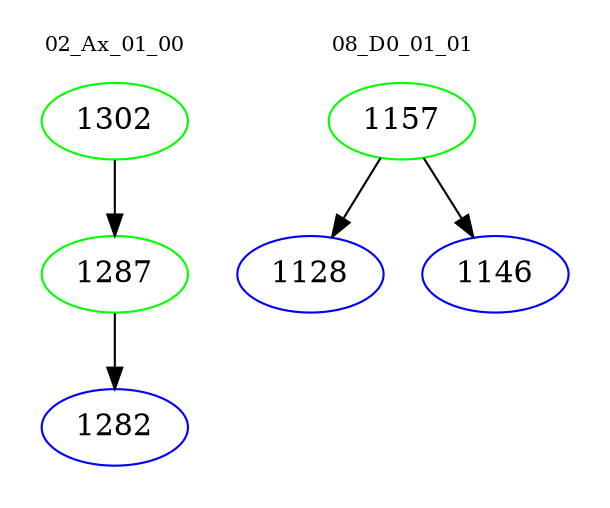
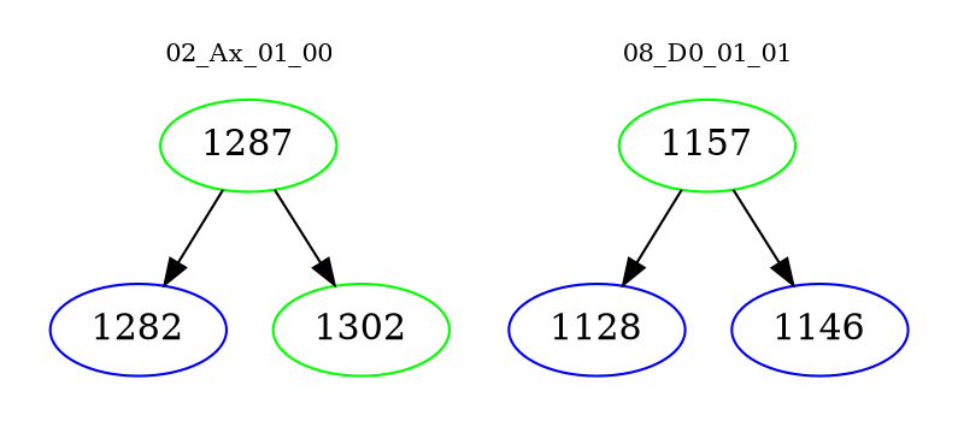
  digraph {
    node [color=green]
    edge [color=black]
    n1 [label=1287]
    n2 [color=blue label=1282]
    n3 [label=1302]
    n4 [label=1157]
    n5 [color=blue label=1128]
    n6 [color=blue label=1146]
    subgraph cluster_1 {
      color=white
      fontsize=10
      label="02_Ax_01_00"
      n1
      n2
      n3
    }
    subgraph cluster_2 {
      color=white
      fontsize=10
      label="08_D0_01_01"
      n4
      n5
      n6
    }
    n1 -> n2
-   n3 -> n1
+   n1 -> n3
    n4 -> n5
    n4 -> n6
  }
